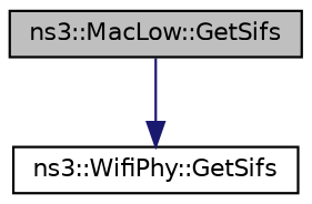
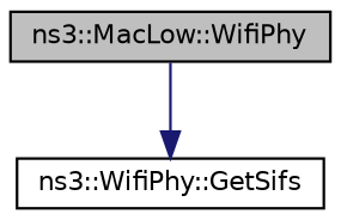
  digraph {
    rankdir=TB
    node [color=black fontname=Helvetica fontsize=10 shape=record style=filled]
-   n1 [fillcolor=grey75 fontcolor=black height=0.2 label="ns3::MacLow::GetSifs" width=0.4]
+   n1 [fillcolor=grey75 fontcolor=black height=0.2 label="ns3::MacLow::WifiPhy" width=0.4]
    n2 [fillcolor=white height=0.2 label="ns3::WifiPhy::GetSifs" width=0.4]
    n1 -> n2 [color=midnightblue fontname=Helvetica fontsize=10 labelfontname=Helvetica labelfontsize=10 style=solid]
  }
